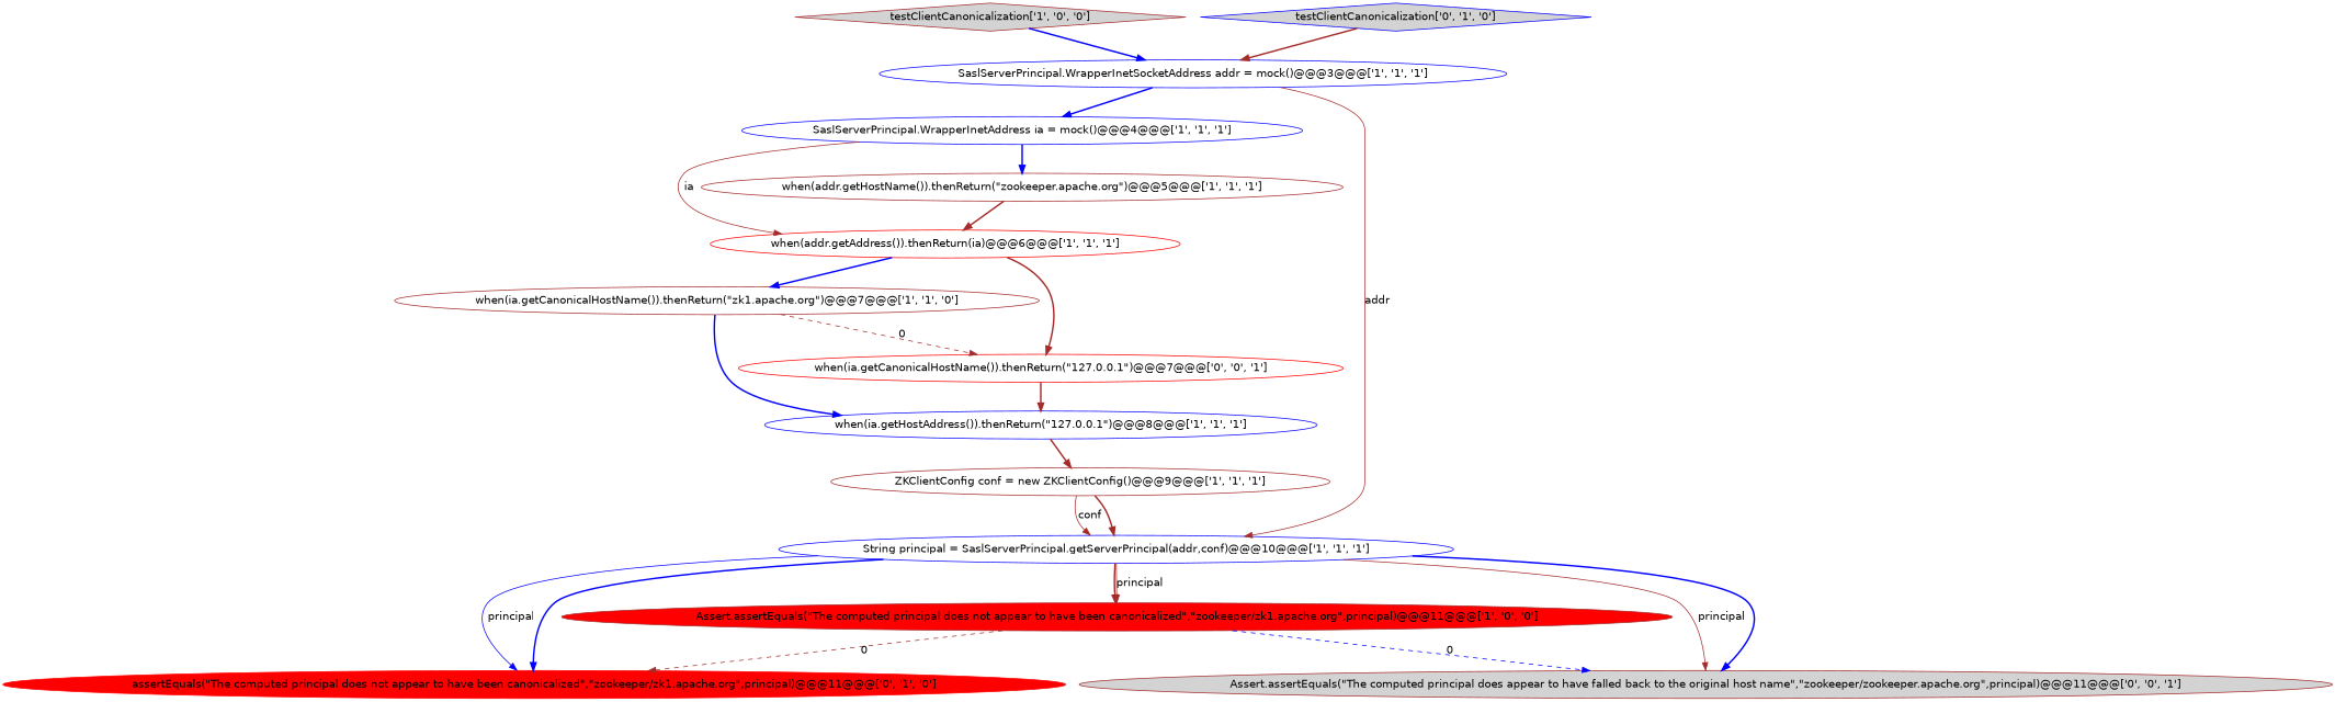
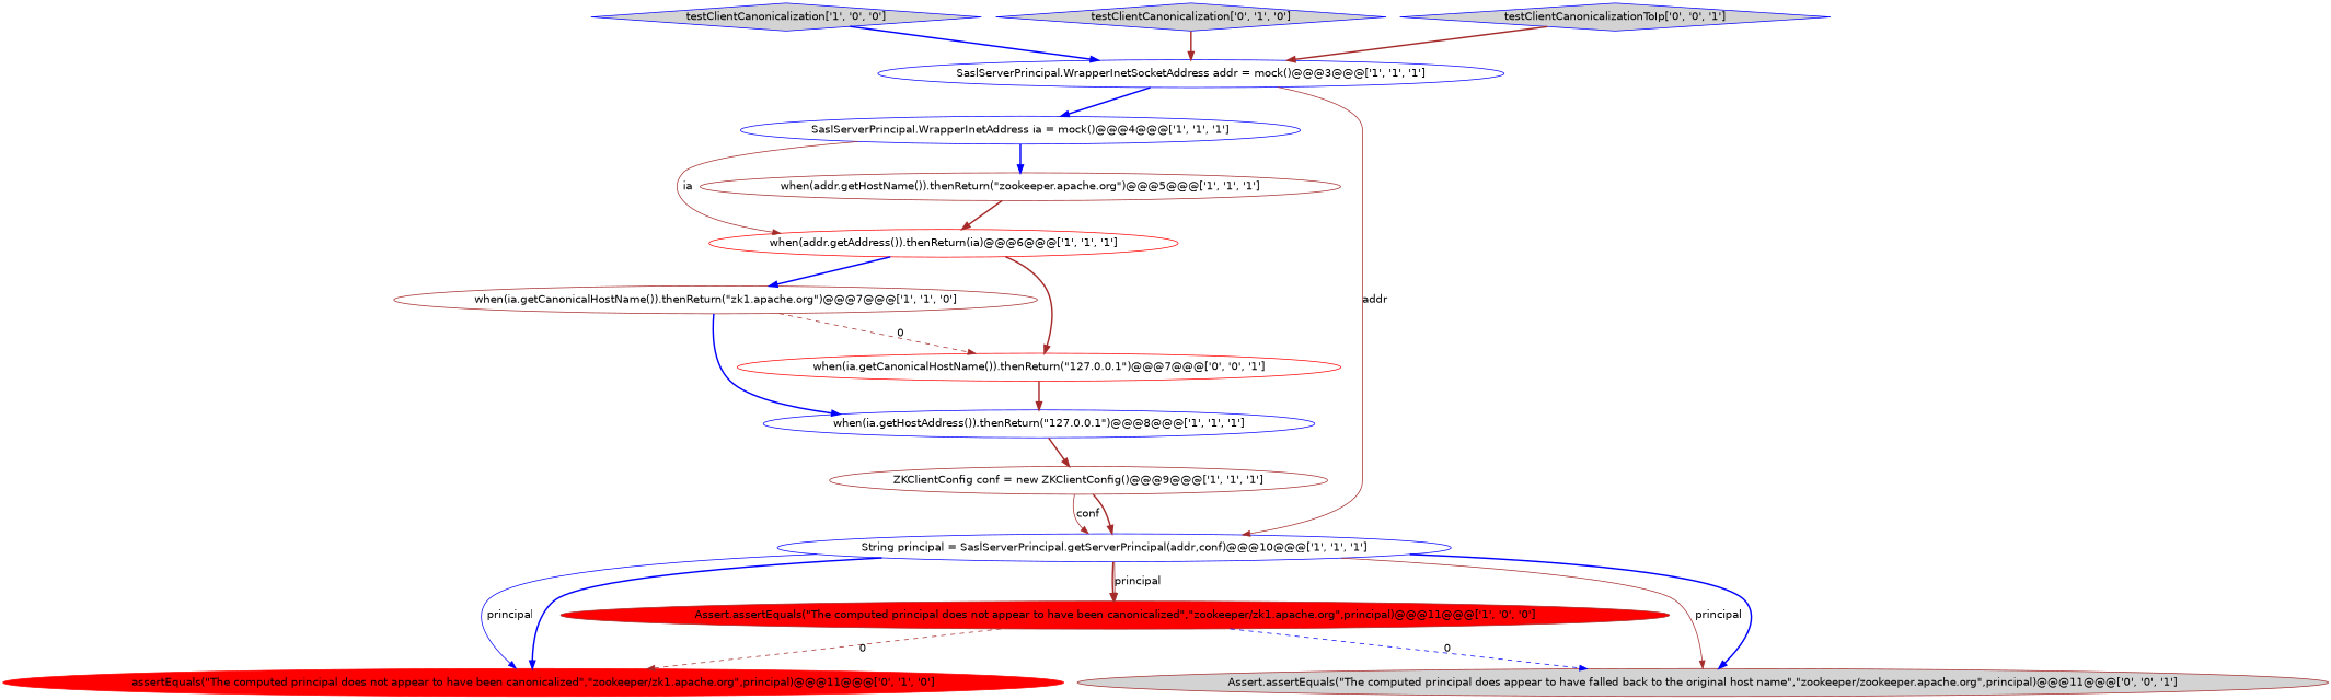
  digraph {
    fontname="DejaVu Sans"
    node [color=blue fillcolor=white fontname="DejaVu Sans" shape=ellipse style=filled]
    edge [color=brown fontname="DejaVu Sans" style=bold]
    n1 [label="SaslServerPrincipal.WrapperInetAddress ia = mock()@@@4@@@['1', '1', '1']"]
    n2 [color=red label="when(addr.getAddress()).thenReturn(ia)@@@6@@@['1', '1', '1']"]
    n3 [color=brown label="when(addr.getHostName()).thenReturn(\"zookeeper.apache.org\")@@@5@@@['1', '1', '1']"]
    n4 [color=brown label="when(ia.getCanonicalHostName()).thenReturn(\"zk1.apache.org\")@@@7@@@['1', '1', '0']"]
    n5 [color=red label="when(ia.getCanonicalHostName()).thenReturn(\"127.0.0.1\")@@@7@@@['0', '0', '1']"]
-   n6 [color=brown fillcolor=lightgray label="testClientCanonicalization['1', '0', '0']" shape=diamond]
+   n6 [fillcolor=lightgray label="testClientCanonicalization['1', '0', '0']" shape=diamond]
    n7 [label="SaslServerPrincipal.WrapperInetSocketAddress addr = mock()@@@3@@@['1', '1', '1']"]
    n8 [label="String principal = SaslServerPrincipal.getServerPrincipal(addr,conf)@@@10@@@['1', '1', '1']"]
    n9 [color=brown fillcolor=red label="Assert.assertEquals(\"The computed principal does not appear to have been canonicalized\",\"zookeeper/zk1.apache.org\",principal)@@@11@@@['1', '0', '0']"]
    n10 [color=red fillcolor=red label="assertEquals(\"The computed principal does not appear to have been canonicalized\",\"zookeeper/zk1.apache.org\",principal)@@@11@@@['0', '1', '0']"]
    n11 [color=brown fillcolor=lightgray label="Assert.assertEquals(\"The computed principal does appear to have falled back to the original host name\",\"zookeeper/zookeeper.apache.org\",principal)@@@11@@@['0', '0', '1']"]
    n12 [fillcolor=lightgray label="testClientCanonicalization['0', '1', '0']" shape=diamond]
    n13 [label="when(ia.getHostAddress()).thenReturn(\"127.0.0.1\")@@@8@@@['1', '1', '1']"]
    n14 [color=brown label="ZKClientConfig conf = new ZKClientConfig()@@@9@@@['1', '1', '1']"]
+   n15 [fillcolor=lightgray label="testClientCanonicalizationToIp['0', '0', '1']" shape=diamond]
    n1 -> n2 [label=ia style=solid]
    n1 -> n3 [color=blue]
    n2 -> n4 [color=blue]
    n2 -> n5
    n3 -> n2
    n4 -> n5 [label=0 style=dashed]
    n4 -> n13 [color=blue]
    n5 -> n13
    n6 -> n7 [color=blue]
    n7 -> n1 [color=blue]
    n7 -> n8 [label=addr style=solid]
    n8 -> n9
    n8 -> n9 [label=principal style=solid]
    n8 -> n10 [color=blue]
    n8 -> n10 [color=blue label=principal style=solid]
    n8 -> n11 [label=principal style=solid]
    n8 -> n11 [color=blue]
    n9 -> n10 [label=0 style=dashed]
    n9 -> n11 [color=blue label=0 style=dashed]
    n12 -> n7
    n13 -> n14
    n14 -> n8
    n14 -> n8 [label=conf style=solid]
+   n15 -> n7
  }
